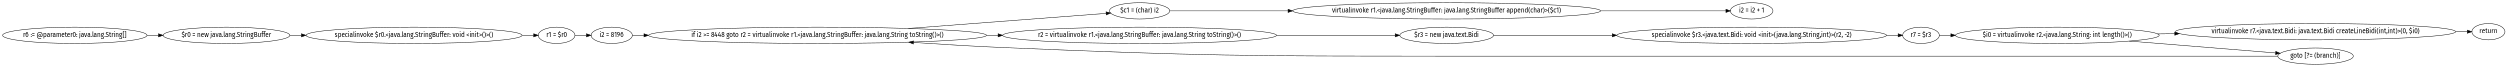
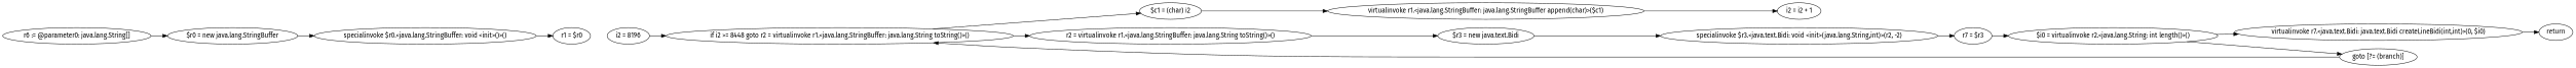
  digraph {
    fontname="Fira Sans"
    rankdir=LR
    node [fontname="Fira Sans"]
    edge [fontname="Fira Sans"]
    "r6 := @parameter0: java.lang.String[]"
    "$r0 = new java.lang.StringBuffer"
    "specialinvoke $r0.<java.lang.StringBuffer: void <init>()>()"
    "r1 = $r0"
    n5 [label="i2 = 8196"]
    "if i2 >= 8448 goto r2 = virtualinvoke r1.<java.lang.StringBuffer: java.lang.String toString()>()"
    "$c1 = (char) i2"
    "r2 = virtualinvoke r1.<java.lang.StringBuffer: java.lang.String toString()>()"
    "virtualinvoke r1.<java.lang.StringBuffer: java.lang.StringBuffer append(char)>($c1)"
    "$r3 = new java.text.Bidi"
    "i2 = i2 + 1"
    "goto [?= (branch)]"
    "specialinvoke $r3.<java.text.Bidi: void <init>(java.lang.String,int)>(r2, -2)"
    "r7 = $r3"
    "$i0 = virtualinvoke r2.<java.lang.String: int length()>()"
    "virtualinvoke r7.<java.text.Bidi: java.text.Bidi createLineBidi(int,int)>(0, $i0)"
    return
    "r6 := @parameter0: java.lang.String[]" -> "$r0 = new java.lang.StringBuffer"
    "$r0 = new java.lang.StringBuffer" -> "specialinvoke $r0.<java.lang.StringBuffer: void <init>()>()"
    "specialinvoke $r0.<java.lang.StringBuffer: void <init>()>()" -> "r1 = $r0"
-   "r1 = $r0" -> n5
    n5 -> "if i2 >= 8448 goto r2 = virtualinvoke r1.<java.lang.StringBuffer: java.lang.String toString()>()"
    "if i2 >= 8448 goto r2 = virtualinvoke r1.<java.lang.StringBuffer: java.lang.String toString()>()" -> "$c1 = (char) i2"
    "if i2 >= 8448 goto r2 = virtualinvoke r1.<java.lang.StringBuffer: java.lang.String toString()>()" -> "r2 = virtualinvoke r1.<java.lang.StringBuffer: java.lang.String toString()>()"
    "$c1 = (char) i2" -> "virtualinvoke r1.<java.lang.StringBuffer: java.lang.StringBuffer append(char)>($c1)"
    "r2 = virtualinvoke r1.<java.lang.StringBuffer: java.lang.String toString()>()" -> "$r3 = new java.text.Bidi"
    "virtualinvoke r1.<java.lang.StringBuffer: java.lang.StringBuffer append(char)>($c1)" -> "i2 = i2 + 1"
    "$r3 = new java.text.Bidi" -> "specialinvoke $r3.<java.text.Bidi: void <init>(java.lang.String,int)>(r2, -2)"
    "goto [?= (branch)]" -> "if i2 >= 8448 goto r2 = virtualinvoke r1.<java.lang.StringBuffer: java.lang.String toString()>()"
    "specialinvoke $r3.<java.text.Bidi: void <init>(java.lang.String,int)>(r2, -2)" -> "r7 = $r3"
    "r7 = $r3" -> "$i0 = virtualinvoke r2.<java.lang.String: int length()>()"
    "$i0 = virtualinvoke r2.<java.lang.String: int length()>()" -> "goto [?= (branch)]"
    "$i0 = virtualinvoke r2.<java.lang.String: int length()>()" -> "virtualinvoke r7.<java.text.Bidi: java.text.Bidi createLineBidi(int,int)>(0, $i0)"
    "virtualinvoke r7.<java.text.Bidi: java.text.Bidi createLineBidi(int,int)>(0, $i0)" -> return
  }
